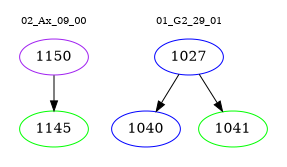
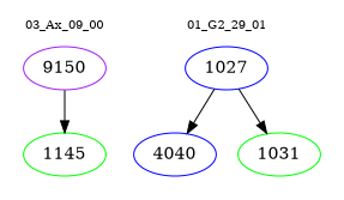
  digraph {
    node [color=green]
    edge [color=black]
-   n1 [color=purple label=1150]
+   n1 [color=purple label=9150]
    n2 [label=1145]
    n3 [color=blue label=1027]
-   n4 [color=blue label=1040]
-   n5 [label=1041]
+   n4 [color=blue label=4040]
+   n5 [label=1031]
    subgraph cluster_1 {
      color=white
      fontsize=10
-     label="02_Ax_09_00"
+     label="03_Ax_09_00"
      n1
      n2
    }
    subgraph cluster_2 {
      color=white
      fontsize=10
      label="01_G2_29_01"
      n3
      n4
      n5
    }
    n1 -> n2
    n3 -> n4
    n3 -> n5
  }
